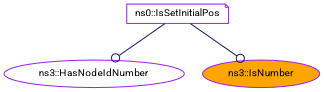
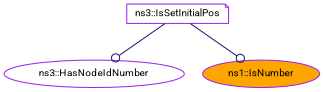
  digraph {
    fontname=Roboto
    rankdir=TB
    node [color=purple fillcolor=white fontname=Roboto fontsize=10 shape=ellipse style=filled]
    edge [arrowhead=odot color=midnightblue fontname=Roboto fontsize=10 labelfontname=Helvetica labelfontsize=10 style=solid]
-   n1 [fontcolor=black height=0.2 label="ns0::IsSetInitialPos" shape=note width=0.4]
+   n1 [fontcolor=black height=0.2 label="ns3::IsSetInitialPos" shape=note width=0.4]
    n2 [height=0.2 label="ns3::HasNodeIdNumber" width=0.4]
-   n3 [fillcolor=orange height=0.2 label="ns3::IsNumber" width=0.4]
+   n3 [fillcolor=orange height=0.2 label="ns1::IsNumber" width=0.4]
    n1 -> n2
    n1 -> n3
  }
